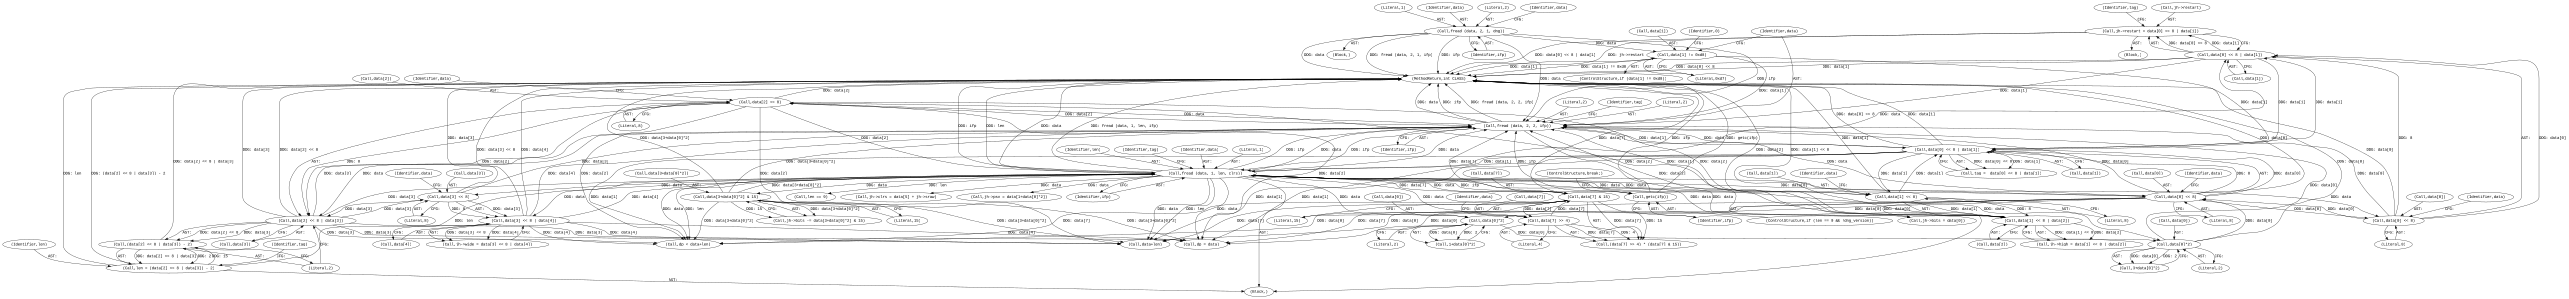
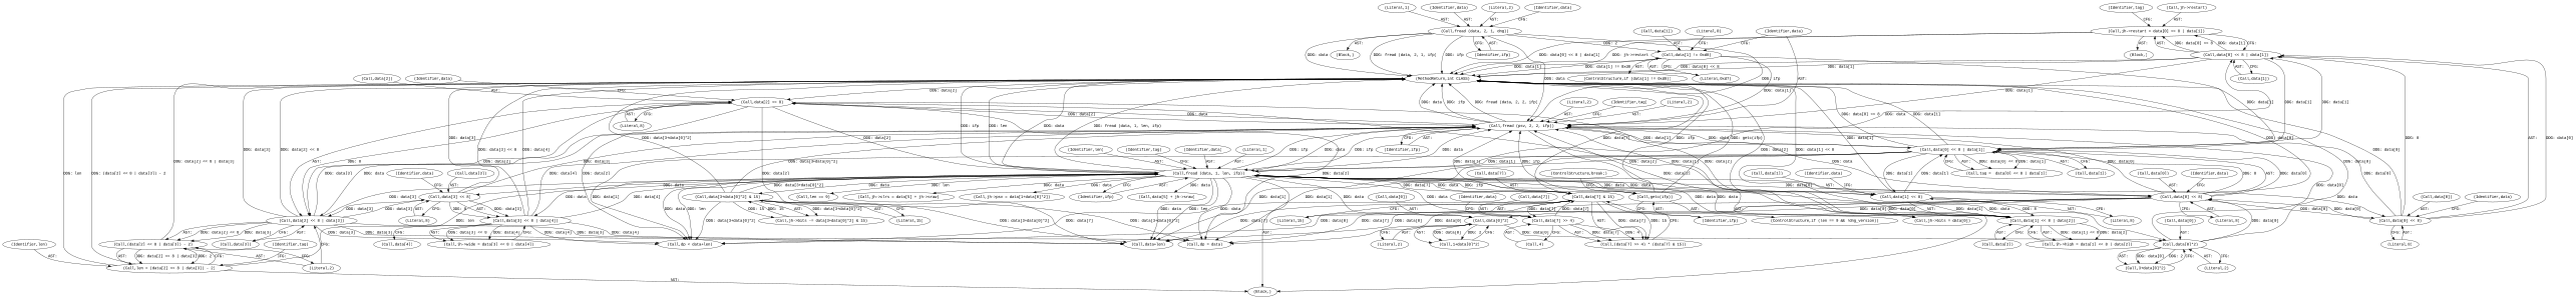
  digraph {
    fontname="Liberation Mono"
    node [fontname="Liberation Mono"]
    edge [fontname="Liberation Mono"]
    n1 [label="(Call,jh->restart = data[0] << 8 | data[1])"]
    n2 [label="(Call,data[0] << 8 | data[1])"]
    n3 [label="(Block,)"]
    n4 [label="(MethodReturn,int CLASS)"]
-   n5 [label="(Call,fread (data, 2, 2, ifp))"]
+   n5 [label="(Call,fread (psv, 2, 2, ifp))"]
    n6 [label="(Call,data[0] << 8 | data[1])"]
    n7 [label="(Call,data[1])"]
    n8 [label="(Call,data[0] << 8)"]
-   n9 [label="(Call,fread (data, 1, len, clrs))"]
+   n9 [label="(Call,fread (data, 1, len, ifp))"]
    n10 [label="(Call,data[2] << 8 | data[3])"]
    n11 [label="(Call,data[2] << 8)"]
    n12 [label="(Block,)"]
    n13 [label="(Identifier,ifp)"]
    n14 [label="(Call,data+len)"]
    n15 [label="(Call,dp = data)"]
    n16 [label="(Call,dp < data+len)"]
    n17 [label="(Call,data[1] << 8)"]
    n18 [label="(Call,tag =  data[0] << 8 | data[1])"]
    n19 [label="(Call,data[1])"]
    n20 [label="(Call,data[0] << 8)"]
    n21 [label="(Literal,8)"]
    n22 [label="(Call,data[0]*2)"]
    n23 [label="(Call,jh->bits = data[0])"]
    n24 [label="(Literal,8)"]
    n25 [label="(Call,data[3+data[0]*2] & 15)"]
    n26 [label="(Call,data[1] << 8 | data[2])"]
    n27 [label="(Call,data[3] << 8)"]
    n28 [label="(Call,data[7] & 15)"]
    n29 [label="(Call,data[7] >> 4)"]
    n30 [label="(Call,data[3] << 8 | data[4])"]
    n31 [label="(Call,data[0]*2)"]
    n32 [label="(Call,getc(ifp))"]
    n33 [label="(Call,len == 9)"]
    n34 [label="(Call,jh->clrs = data[5] + jh->sraw)"]
    n35 [label="(Call,jh->psv = data[1+data[0]*2])"]
    n36 [label="(Identifier,ifp)"]
+   n37 [label="(Call,data[5] + jh->sraw)"]
    n38 [label="(Call,1+data[0]*2)"]
    n39 [label="(Literal,2)"]
    n40 [label="(Call,(data[2] << 8 | data[3]) - 2)"]
    n41 [label="(Call,data[3])"]
    n42 [label="(Literal,8)"]
    n43 [label="(Literal,15)"]
    n44 [label="(Call,jh->bits -= data[3+data[0]*2] & 15)"]
    n45 [label="(Call,data[2])"]
    n46 [label="(Call,jh->high = data[1] << 8 | data[2])"]
    n47 [label="(Literal,8)"]
    n48 [label="(Literal,8)"]
    n49 [label="(Call,(data[7] >> 4) * (data[7] & 15))"]
    n50 [label="(Literal,15)"]
-   n51 [label="(Literal,4)"]
+   n51 [label="(Call,4)"]
    n52 [label="(Call,data[4])"]
    n53 [label="(Call,jh->wide = data[3] << 8 | data[4])"]
    n54 [label="(Call,3+data[0]*2)"]
    n55 [label="(Literal,2)"]
    n56 [label="(Identifier,ifp)"]
    n57 [label="(ControlStructure,if (len == 9 && !dng_version))"]
    n58 [label="(Call,len = (data[2] << 8 | data[3]) - 2)"]
    n59 [label="(Literal,2)"]
    n60 [label="(Call,data[1] != 0xd8)"]
    n61 [label="(ControlStructure,if (data[1] != 0xd8))"]
    n62 [label="(Literal,0xd7)"]
    n63 [label="(Call,fread (data, 2, 1, dng))"]
    n64 [label="(Identifier,ifp)"]
    n65 [label="(Block,)"]
    n66 [label="(Literal,2)"]
    n67 [label="(ControlStructure,break;)"]
    n68 [label="(Identifier,tag)"]
    n69 [label="(Identifier,tag)"]
    n70 [label="(Call,data[7])"]
    n71 [label="(Call,data[1])"]
    n72 [label="(Identifier,data)"]
-   n73 [label="(Identifier,0)"]
+   n73 [label="(Literal,0)"]
    n74 [label="(Call,data[3])"]
    n75 [label="(Literal,1)"]
    n76 [label="(Call,jh->restart)"]
    n77 [label="(Identifier,len)"]
    n78 [label="(Literal,1)"]
    n79 [label="(Identifier,len)"]
    n80 [label="(Call,data[1])"]
    n81 [label="(Identifier,data)"]
    n82 [label="(Call,data[0])"]
    n83 [label="(Literal,2)"]
    n84 [label="(Identifier,data)"]
    n85 [label="(Call,data[0])"]
    n86 [label="(Call,data[0])"]
    n87 [label="(Identifier,data)"]
    n88 [label="(Identifier,tag)"]
-   n89 [label="(Call,data[3+data[0]*2])"]
    n90 [label="(Call,data[0])"]
    n91 [label="(Identifier,tag)"]
    n92 [label="(Identifier,data)"]
    n93 [label="(Identifier,data)"]
    n94 [label="(Literal,2)"]
    n95 [label="(Identifier,data)"]
    n96 [label="(Call,data[7])"]
    n97 [label="(Call,data[2])"]
    n98 [label="(Identifier,data)"]
    n99 [label="(Identifier,data)"]
    n100 [label="(Identifier,data)"]
    n1 -> n2 [label="CFG: "]
    n1 -> n3 [label="AST: "]
    n1 -> n4 [label="DDG: jh->restart"]
    n1 -> n4 [label="DDG: data[0] << 8 | data[1]"]
    n2 -> n1 [label="AST: "]
    n2 -> n1 [label="DDG: data[0] << 8"]
    n2 -> n1 [label="DDG: data[1]"]
    n2 -> n4 [label="DDG: data[0] << 8"]
    n2 -> n4 [label="DDG: data[1]"]
    n2 -> n5 [label="DDG: data[1]"]
    n2 -> n6 [label="DDG: data[1]"]
    n2 -> n7 [label="CFG: "]
    n5 -> n4 [label="DDG: ifp"]
    n5 -> n4 [label="DDG: fread (data, 2, 2, ifp)"]
    n5 -> n4 [label="DDG: data"]
    n5 -> n6 [label="DDG: data"]
    n5 -> n8 [label="DDG: data"]
    n5 -> n9 [label="DDG: data"]
    n5 -> n9 [label="DDG: ifp"]
    n5 -> n10 [label="DDG: data"]
    n5 -> n11 [label="DDG: data"]
    n5 -> n12 [label="AST: "]
    n5 -> n13 [label="CFG: "]
    n6 -> n2 [label="DDG: data[1]"]
    n6 -> n4 [label="DDG: data[1]"]
    n6 -> n4 [label="DDG: data[0] << 8"]
    n6 -> n5 [label="DDG: data[1]"]
    n6 -> n9 [label="DDG: data[1]"]
    n6 -> n14 [label="DDG: data[1]"]
    n6 -> n15 [label="DDG: data[1]"]
    n6 -> n16 [label="DDG: data[1]"]
    n6 -> n17 [label="DDG: data[1]"]
    n6 -> n18 [label="AST: "]
    n6 -> n18 [label="DDG: data[0] << 8"]
    n6 -> n18 [label="DDG: data[1]"]
    n6 -> n19 [label="CFG: "]
    n7 -> n2 [label="AST: "]
    n8 -> n4 [label="DDG: data[0]"]
    n8 -> n5 [label="DDG: data[0]"]
    n8 -> n6 [label="AST: "]
    n8 -> n6 [label="DDG: data[0]"]
    n8 -> n6 [label="DDG: 8"]
    n8 -> n9 [label="DDG: data[0]"]
    n8 -> n14 [label="DDG: data[0]"]
    n8 -> n15 [label="DDG: data[0]"]
    n8 -> n16 [label="DDG: data[0]"]
    n8 -> n20 [label="DDG: data[0]"]
    n8 -> n22 [label="DDG: data[0]"]
    n8 -> n23 [label="DDG: data[0]"]
    n8 -> n24 [label="CFG: "]
    n9 -> n2 [label="DDG: data"]
    n9 -> n4 [label="DDG: len"]
    n9 -> n4 [label="DDG: data"]
    n9 -> n4 [label="DDG: fread (data, 1, len, ifp)"]
    n9 -> n4 [label="DDG: ifp"]
    n9 -> n5 [label="DDG: data"]
    n9 -> n5 [label="DDG: ifp"]
    n9 -> n8 [label="DDG: data"]
    n9 -> n12 [label="AST: "]
    n9 -> n14 [label="DDG: data"]
    n9 -> n14 [label="DDG: len"]
    n9 -> n15 [label="DDG: data"]
    n9 -> n16 [label="DDG: data"]
    n9 -> n16 [label="DDG: len"]
    n9 -> n17 [label="DDG: data"]
    n9 -> n20 [label="DDG: data"]
    n9 -> n22 [label="DDG: data"]
    n9 -> n23 [label="DDG: data"]
    n9 -> n25 [label="DDG: data"]
    n9 -> n26 [label="DDG: data"]
    n9 -> n27 [label="DDG: data"]
    n9 -> n28 [label="DDG: data"]
    n9 -> n29 [label="DDG: data"]
    n9 -> n30 [label="DDG: data"]
    n9 -> n31 [label="DDG: data"]
    n9 -> n32 [label="DDG: ifp"]
    n9 -> n33 [label="DDG: len"]
    n9 -> n34 [label="DDG: data"]
    n9 -> n35 [label="DDG: data"]
    n9 -> n36 [label="CFG: "]
+   n9 -> n37 [label="DDG: data"]
    n10 -> n4 [label="DDG: data[3]"]
    n10 -> n4 [label="DDG: data[2] << 8"]
    n10 -> n5 [label="DDG: data[3]"]
    n10 -> n9 [label="DDG: data[3]"]
    n10 -> n14 [label="DDG: data[3]"]
    n10 -> n15 [label="DDG: data[3]"]
    n10 -> n16 [label="DDG: data[3]"]
    n10 -> n27 [label="DDG: data[3]"]
    n10 -> n40 [label="AST: "]
    n10 -> n40 [label="DDG: data[2] << 8"]
    n10 -> n40 [label="DDG: data[3]"]
    n10 -> n41 [label="CFG: "]
-   n11 -> n4 [label="DDG: data[2]"]
+   n4 -> n11 [label="DDG: data[2]"]
    n11 -> n5 [label="DDG: data[2]"]
    n11 -> n9 [label="DDG: data[2]"]
    n11 -> n10 [label="AST: "]
    n11 -> n10 [label="DDG: data[2]"]
    n11 -> n10 [label="DDG: 8"]
    n11 -> n14 [label="DDG: data[2]"]
    n11 -> n15 [label="DDG: data[2]"]
    n11 -> n16 [label="DDG: data[2]"]
    n11 -> n26 [label="DDG: data[2]"]
    n11 -> n42 [label="CFG: "]
    n13 -> n5 [label="AST: "]
    n17 -> n4 [label="DDG: data[1]"]
    n17 -> n5 [label="DDG: data[1]"]
    n17 -> n6 [label="DDG: data[1]"]
    n17 -> n26 [label="AST: "]
    n17 -> n26 [label="DDG: data[1]"]
    n17 -> n26 [label="DDG: 8"]
    n17 -> n47 [label="CFG: "]
    n18 -> n6 [label="CFG: "]
    n19 -> n6 [label="AST: "]
    n20 -> n2 [label="AST: "]
    n20 -> n2 [label="DDG: data[0]"]
    n20 -> n2 [label="DDG: 8"]
    n20 -> n4 [label="DDG: data[0]"]
    n20 -> n5 [label="DDG: data[0]"]
    n20 -> n8 [label="DDG: data[0]"]
    n20 -> n21 [label="CFG: "]
    n21 -> n20 [label="AST: "]
    n22 -> n31 [label="DDG: data[0]"]
    n22 -> n38 [label="AST: "]
    n22 -> n38 [label="DDG: data[0]"]
    n22 -> n38 [label="DDG: 2"]
    n22 -> n39 [label="CFG: "]
    n24 -> n8 [label="AST: "]
    n25 -> n4 [label="DDG: data[3+data[0]*2]"]
    n25 -> n5 [label="DDG: data[3+data[0]*2]"]
    n25 -> n9 [label="DDG: data[3+data[0]*2]"]
    n25 -> n14 [label="DDG: data[3+data[0]*2]"]
    n25 -> n15 [label="DDG: data[3+data[0]*2]"]
    n25 -> n16 [label="DDG: data[3+data[0]*2]"]
    n25 -> n43 [label="CFG: "]
    n25 -> n44 [label="AST: "]
    n25 -> n44 [label="DDG: data[3+data[0]*2]"]
    n25 -> n44 [label="DDG: 15"]
    n26 -> n4 [label="DDG: data[2]"]
    n26 -> n4 [label="DDG: data[1] << 8"]
    n26 -> n5 [label="DDG: data[2]"]
    n26 -> n11 [label="DDG: data[2]"]
    n26 -> n45 [label="CFG: "]
    n26 -> n46 [label="AST: "]
    n26 -> n46 [label="DDG: data[1] << 8"]
    n26 -> n46 [label="DDG: data[2]"]
    n27 -> n4 [label="DDG: data[3]"]
    n27 -> n5 [label="DDG: data[3]"]
    n27 -> n10 [label="DDG: data[3]"]
    n27 -> n30 [label="AST: "]
    n27 -> n30 [label="DDG: data[3]"]
    n27 -> n30 [label="DDG: 8"]
    n27 -> n48 [label="CFG: "]
    n28 -> n4 [label="DDG: data[7]"]
    n28 -> n5 [label="DDG: data[7]"]
    n28 -> n9 [label="DDG: data[7]"]
    n28 -> n14 [label="DDG: data[7]"]
    n28 -> n15 [label="DDG: data[7]"]
    n28 -> n16 [label="DDG: data[7]"]
    n28 -> n29 [label="DDG: data[7]"]
    n28 -> n49 [label="AST: "]
    n28 -> n49 [label="DDG: data[7]"]
    n28 -> n49 [label="DDG: 15"]
    n28 -> n50 [label="CFG: "]
    n29 -> n28 [label="DDG: data[7]"]
    n29 -> n49 [label="AST: "]
    n29 -> n49 [label="DDG: data[7]"]
    n29 -> n49 [label="DDG: 4"]
    n29 -> n51 [label="CFG: "]
    n30 -> n4 [label="DDG: data[4]"]
    n30 -> n4 [label="DDG: data[3] << 8"]
    n30 -> n5 [label="DDG: data[4]"]
    n30 -> n9 [label="DDG: data[4]"]
    n30 -> n14 [label="DDG: data[4]"]
-   n30 -> n15 [label="DDG: data[4]"]
    n30 -> n16 [label="DDG: data[4]"]
    n30 -> n52 [label="CFG: "]
    n30 -> n53 [label="AST: "]
    n30 -> n53 [label="DDG: data[3] << 8"]
    n30 -> n53 [label="DDG: data[4]"]
    n31 -> n4 [label="DDG: data[0]"]
    n31 -> n5 [label="DDG: data[0]"]
    n31 -> n8 [label="DDG: data[0]"]
    n31 -> n54 [label="AST: "]
    n31 -> n54 [label="DDG: data[0]"]
    n31 -> n54 [label="DDG: 2"]
    n31 -> n55 [label="CFG: "]
    n32 -> n4 [label="DDG: ifp"]
    n32 -> n4 [label="DDG: getc(ifp)"]
    n32 -> n5 [label="DDG: ifp"]
    n32 -> n56 [label="CFG: "]
-   n57 -> n32 [label="AST: "]
+   n32 -> n57 [label="AST: "]
    n36 -> n9 [label="AST: "]
    n38 -> n22 [label="CFG: "]
    n39 -> n22 [label="AST: "]
    n40 -> n4 [label="DDG: data[2] << 8 | data[3]"]
    n40 -> n58 [label="AST: "]
    n40 -> n58 [label="DDG: data[2] << 8 | data[3]"]
    n40 -> n58 [label="DDG: 2"]
    n40 -> n59 [label="CFG: "]
    n41 -> n10 [label="AST: "]
    n42 -> n11 [label="AST: "]
    n43 -> n25 [label="AST: "]
-   n44 -> n25 [label="CFG: "]
+   n44 -> n25 [label="DDG: 15"]
    n45 -> n26 [label="AST: "]
    n46 -> n26 [label="CFG: "]
    n47 -> n17 [label="AST: "]
    n48 -> n27 [label="AST: "]
+   n49 -> n28 [label="CFG: "]
    n50 -> n28 [label="AST: "]
    n51 -> n29 [label="AST: "]
-   n52 -> n30 [label="AST: "]
    n53 -> n30 [label="CFG: "]
    n54 -> n31 [label="CFG: "]
    n55 -> n31 [label="AST: "]
    n56 -> n32 [label="AST: "]
    n58 -> n4 [label="DDG: len"]
    n58 -> n4 [label="DDG: (data[2] << 8 | data[3]) - 2"]
    n58 -> n9 [label="DDG: len"]
    n58 -> n12 [label="AST: "]
-   n58 -> n40 [label="DDG: 15"]
+   n58 -> n40 [label="CFG: "]
    n59 -> n10 [label="CFG: "]
    n59 -> n40 [label="AST: "]
    n60 -> n4 [label="DDG: data[1] != 0xd8"]
    n60 -> n4 [label="DDG: data[1]"]
    n60 -> n5 [label="DDG: data[1]"]
    n60 -> n6 [label="DDG: data[1]"]
    n60 -> n61 [label="AST: "]
    n60 -> n62 [label="CFG: "]
    n62 -> n60 [label="AST: "]
    n63 -> n4 [label="DDG: data"]
    n63 -> n4 [label="DDG: fread (data, 2, 1, ifp)"]
    n63 -> n4 [label="DDG: ifp"]
    n63 -> n5 [label="DDG: data"]
    n63 -> n5 [label="DDG: ifp"]
-   n63 -> n60 [label="DDG: data"]
+   n63 -> n60 [label="DDG: 2"]
    n63 -> n64 [label="CFG: "]
    n63 -> n65 [label="AST: "]
    n64 -> n63 [label="AST: "]
    n66 -> n5 [label="AST: "]
    n67 -> n32 [label="CFG: "]
    n68 -> n58 [label="CFG: "]
    n69 -> n1 [label="CFG: "]
    n70 -> n29 [label="AST: "]
    n71 -> n60 [label="AST: "]
    n72 -> n20 [label="CFG: "]
    n73 -> n60 [label="CFG: "]
    n74 -> n27 [label="AST: "]
    n75 -> n9 [label="AST: "]
    n76 -> n1 [label="AST: "]
    n77 -> n9 [label="AST: "]
    n78 -> n63 [label="AST: "]
    n79 -> n58 [label="AST: "]
    n80 -> n17 [label="AST: "]
    n81 -> n27 [label="CFG: "]
    n82 -> n20 [label="AST: "]
    n83 -> n5 [label="AST: "]
    n84 -> n17 [label="CFG: "]
    n85 -> n8 [label="AST: "]
    n86 -> n22 [label="AST: "]
    n87 -> n11 [label="CFG: "]
    n88 -> n5 [label="CFG: "]
-   n89 -> n25 [label="AST: "]
    n90 -> n31 [label="AST: "]
    n91 -> n9 [label="CFG: "]
    n92 -> n63 [label="AST: "]
    n93 -> n8 [label="CFG: "]
    n94 -> n63 [label="AST: "]
    n95 -> n29 [label="CFG: "]
    n96 -> n28 [label="AST: "]
    n97 -> n11 [label="AST: "]
    n98 -> n63 [label="CFG: "]
    n99 -> n9 [label="AST: "]
    n100 -> n5 [label="AST: "]
    n100 -> n60 [label="CFG: "]
  }
